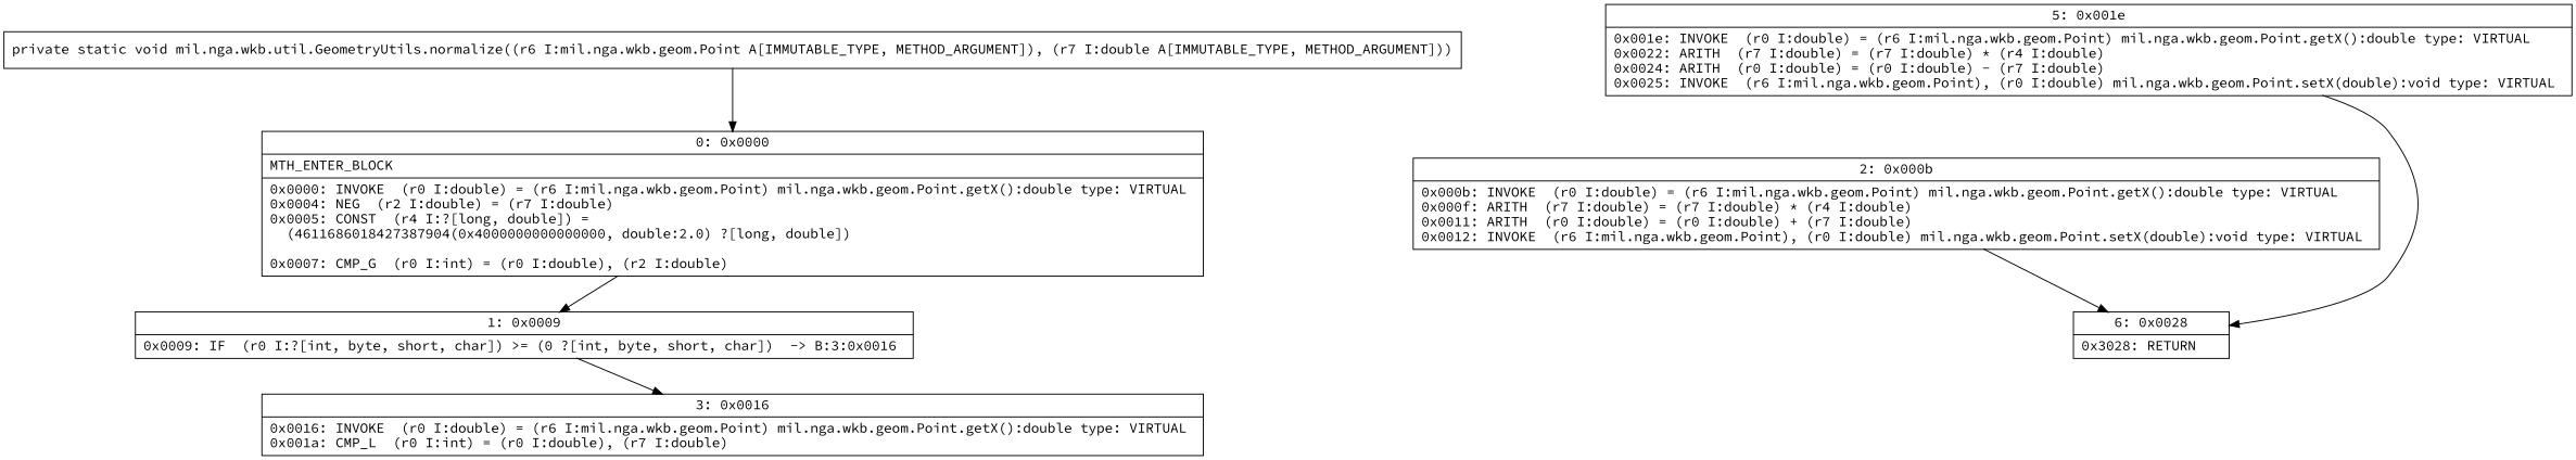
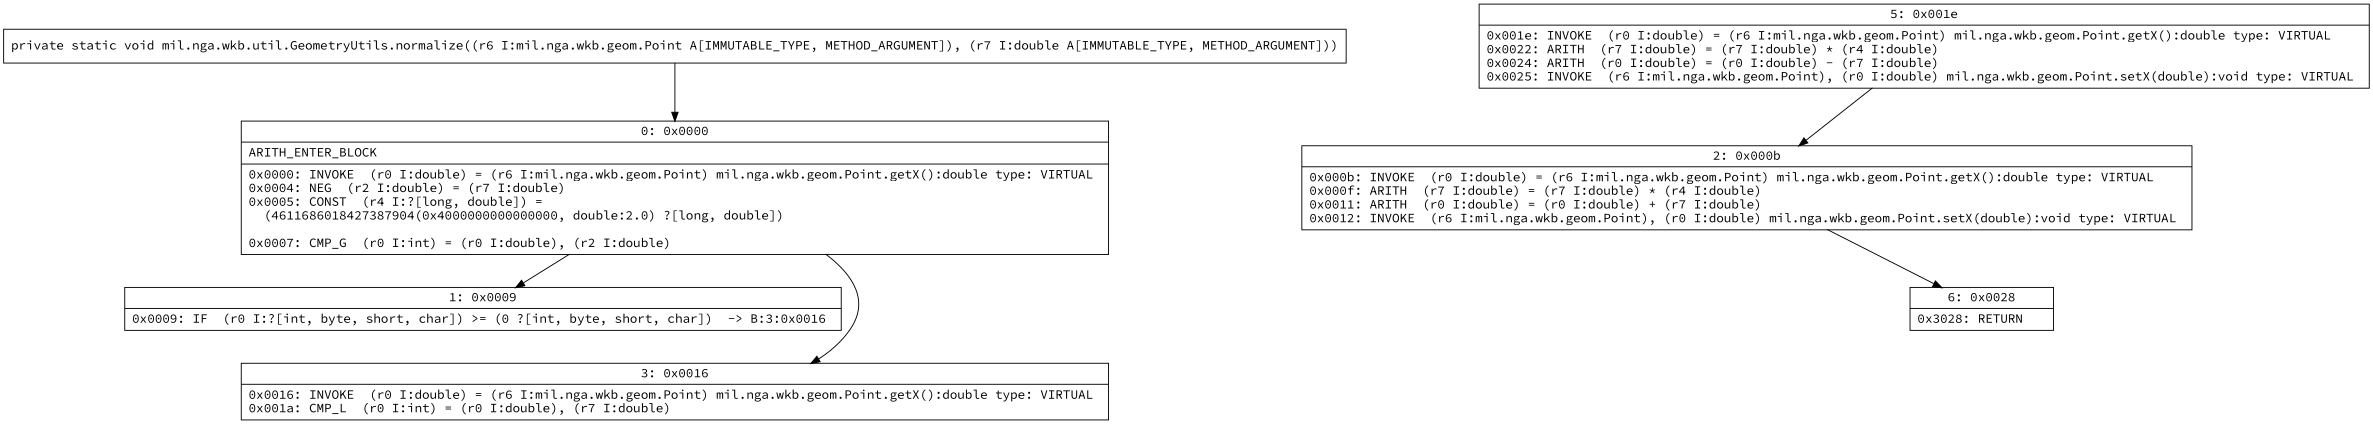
  digraph {
    fontname="Source Code Pro"
    node [fontname="Source Code Pro" shape=record]
    edge [fontname="Source Code Pro"]
-   n1 [label="{0\:\ 0x0000|MTH_ENTER_BLOCK\l|0x0000: INVOKE  (r0 I:double) = (r6 I:mil.nga.wkb.geom.Point) mil.nga.wkb.geom.Point.getX():double type: VIRTUAL \l0x0004: NEG  (r2 I:double) = (r7 I:double) \l0x0005: CONST  (r4 I:?[long, double]) = \l  (4611686018427387904(0x4000000000000000, double:2.0) ?[long, double])\l \l0x0007: CMP_G  (r0 I:int) = (r0 I:double), (r2 I:double) \l}"]
+   n1 [label="{0\:\ 0x0000|ARITH_ENTER_BLOCK\l|0x0000: INVOKE  (r0 I:double) = (r6 I:mil.nga.wkb.geom.Point) mil.nga.wkb.geom.Point.getX():double type: VIRTUAL \l0x0004: NEG  (r2 I:double) = (r7 I:double) \l0x0005: CONST  (r4 I:?[long, double]) = \l  (4611686018427387904(0x4000000000000000, double:2.0) ?[long, double])\l \l0x0007: CMP_G  (r0 I:int) = (r0 I:double), (r2 I:double) \l}"]
    n2 [label="{1\:\ 0x0009|0x0009: IF  (r0 I:?[int, byte, short, char]) \>= (0 ?[int, byte, short, char])  \-\> B:3:0x0016 \l}"]
    n3 [label="{3\:\ 0x0016|0x0016: INVOKE  (r0 I:double) = (r6 I:mil.nga.wkb.geom.Point) mil.nga.wkb.geom.Point.getX():double type: VIRTUAL \l0x001a: CMP_L  (r0 I:int) = (r0 I:double), (r7 I:double) \l}"]
    n4 [label="{2\:\ 0x000b|0x000b: INVOKE  (r0 I:double) = (r6 I:mil.nga.wkb.geom.Point) mil.nga.wkb.geom.Point.getX():double type: VIRTUAL \l0x000f: ARITH  (r7 I:double) = (r7 I:double) * (r4 I:double) \l0x0011: ARITH  (r0 I:double) = (r0 I:double) + (r7 I:double) \l0x0012: INVOKE  (r6 I:mil.nga.wkb.geom.Point), (r0 I:double) mil.nga.wkb.geom.Point.setX(double):void type: VIRTUAL \l}"]
    n5 [label="{6\:\ 0x0028|0x3028: RETURN   \l}"]
    n6 [label="{5\:\ 0x001e|0x001e: INVOKE  (r0 I:double) = (r6 I:mil.nga.wkb.geom.Point) mil.nga.wkb.geom.Point.getX():double type: VIRTUAL \l0x0022: ARITH  (r7 I:double) = (r7 I:double) * (r4 I:double) \l0x0024: ARITH  (r0 I:double) = (r0 I:double) \- (r7 I:double) \l0x0025: INVOKE  (r6 I:mil.nga.wkb.geom.Point), (r0 I:double) mil.nga.wkb.geom.Point.setX(double):void type: VIRTUAL \l}"]
    n7 [label="{private static void mil.nga.wkb.util.GeometryUtils.normalize((r6 I:mil.nga.wkb.geom.Point A[IMMUTABLE_TYPE, METHOD_ARGUMENT]), (r7 I:double A[IMMUTABLE_TYPE, METHOD_ARGUMENT])) }"]
    n1 -> n2
-   n2 -> n3
+   n1 -> n3
    n4 -> n5
-   n6 -> n5
+   n6 -> n4
    n7 -> n1
  }
